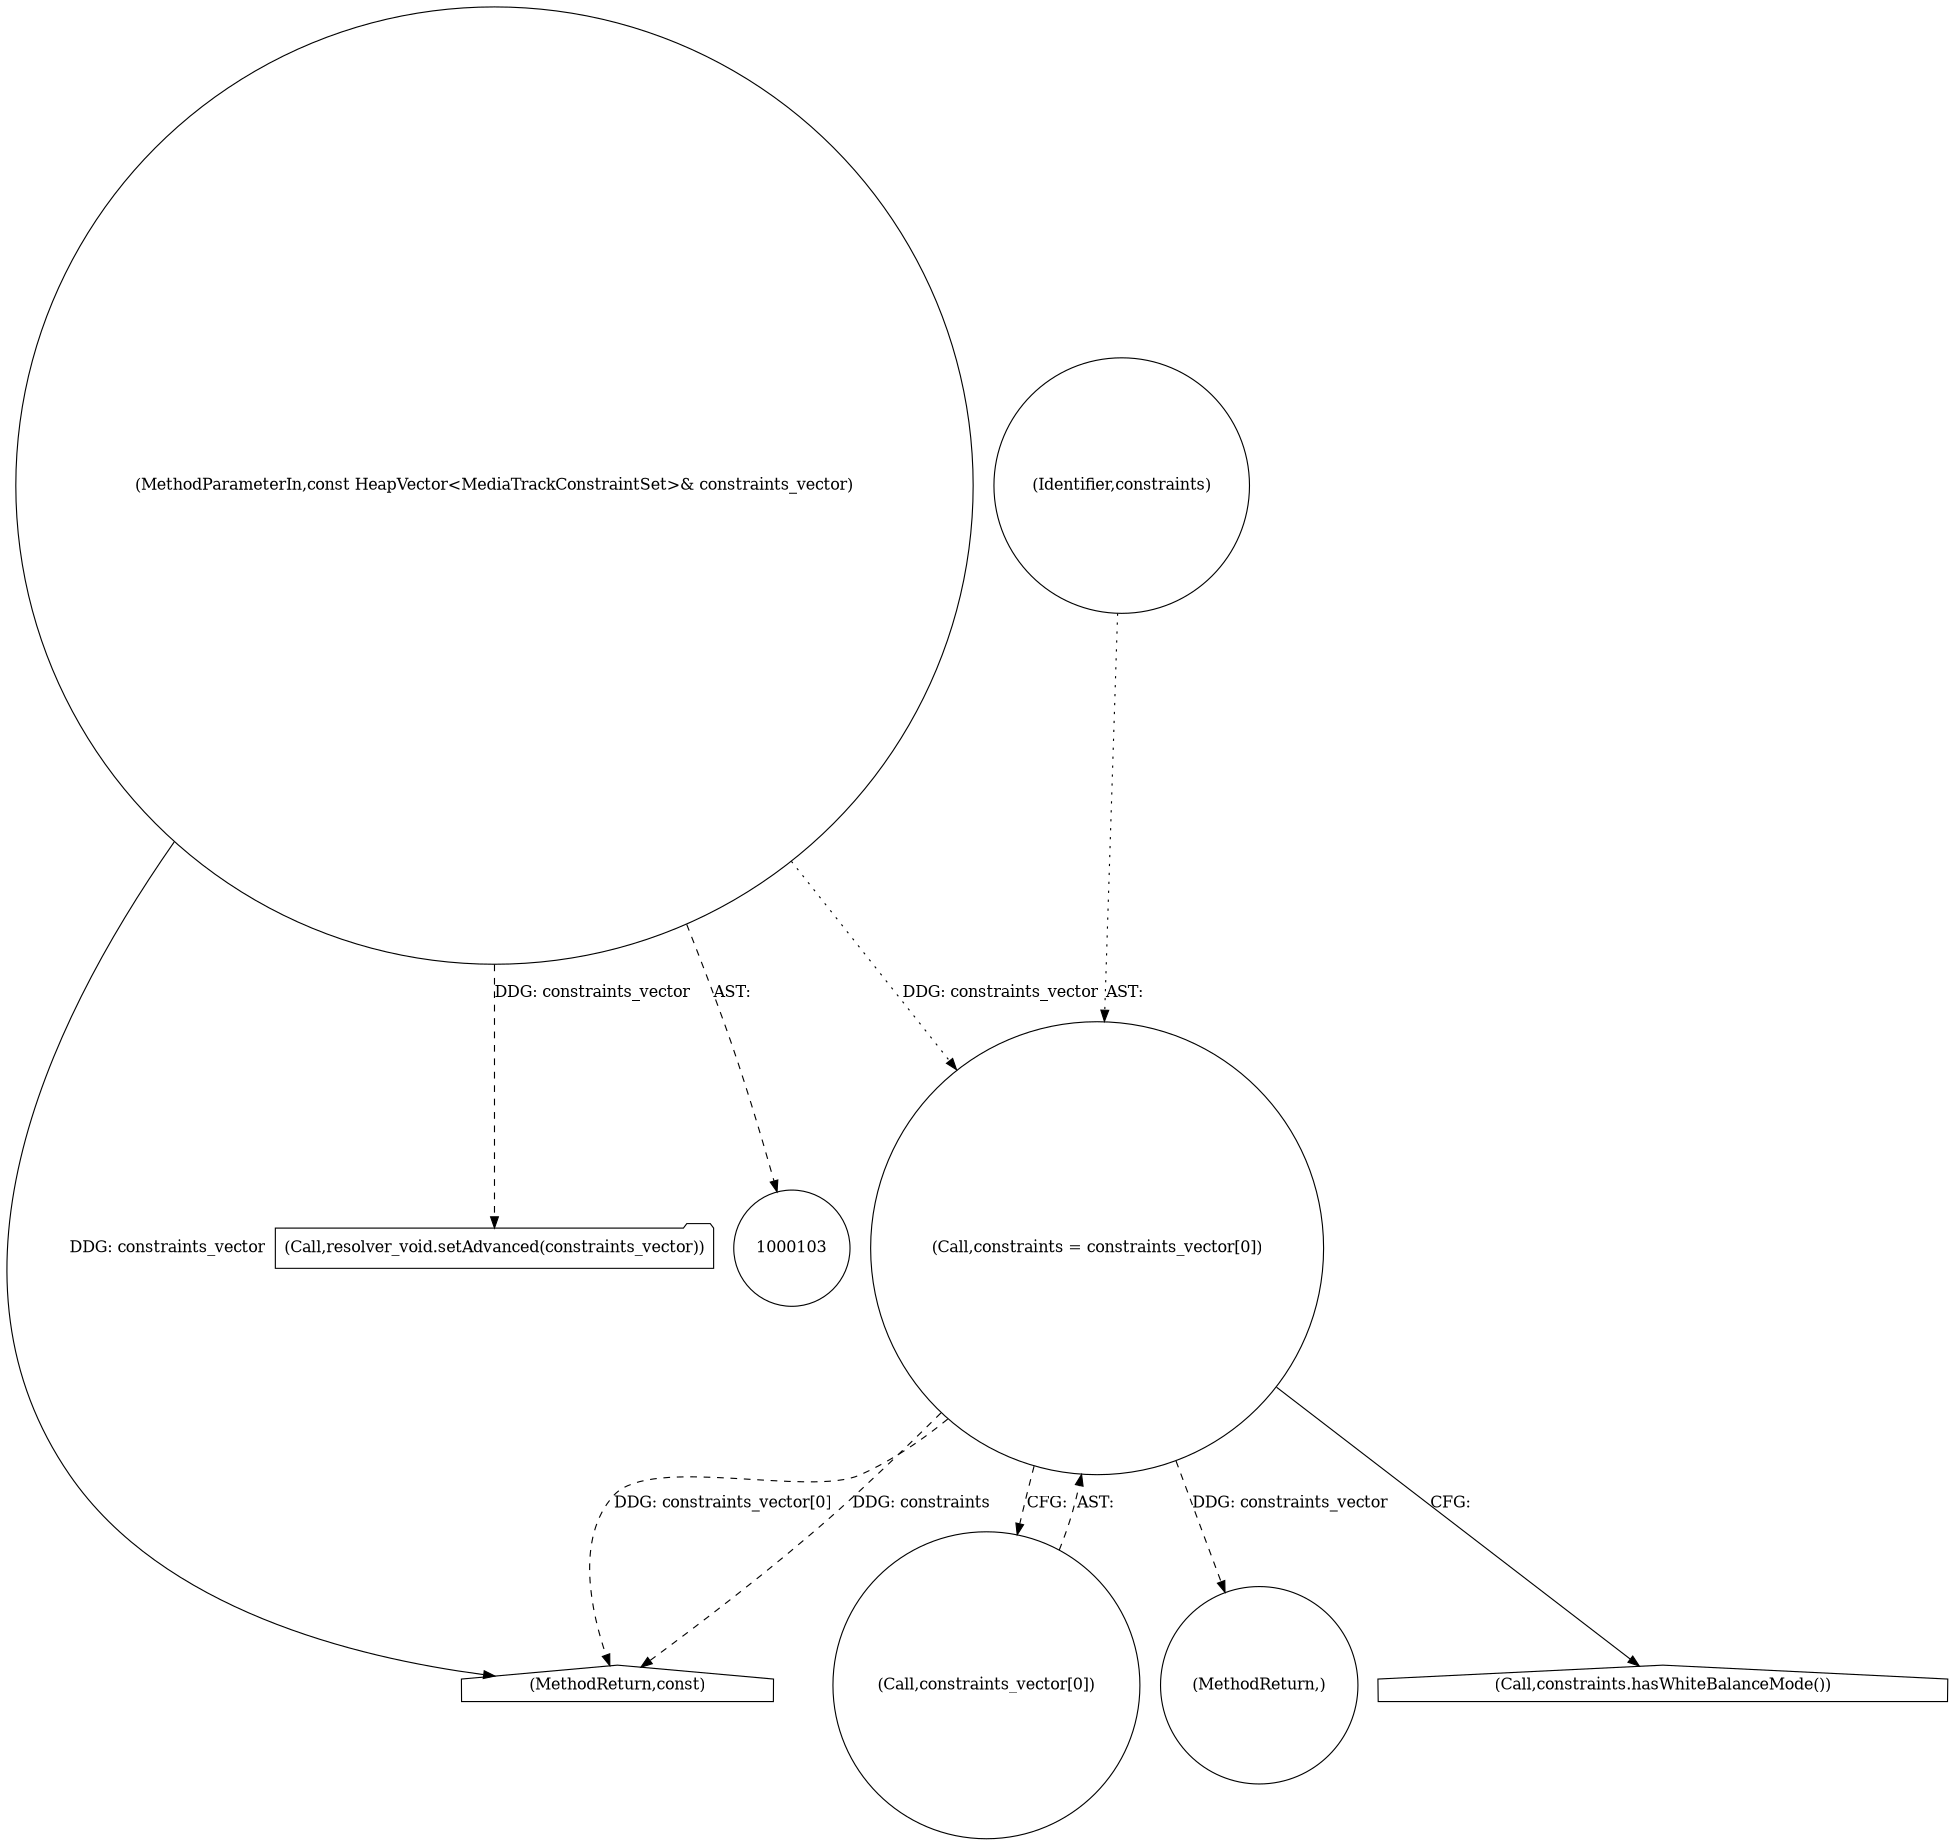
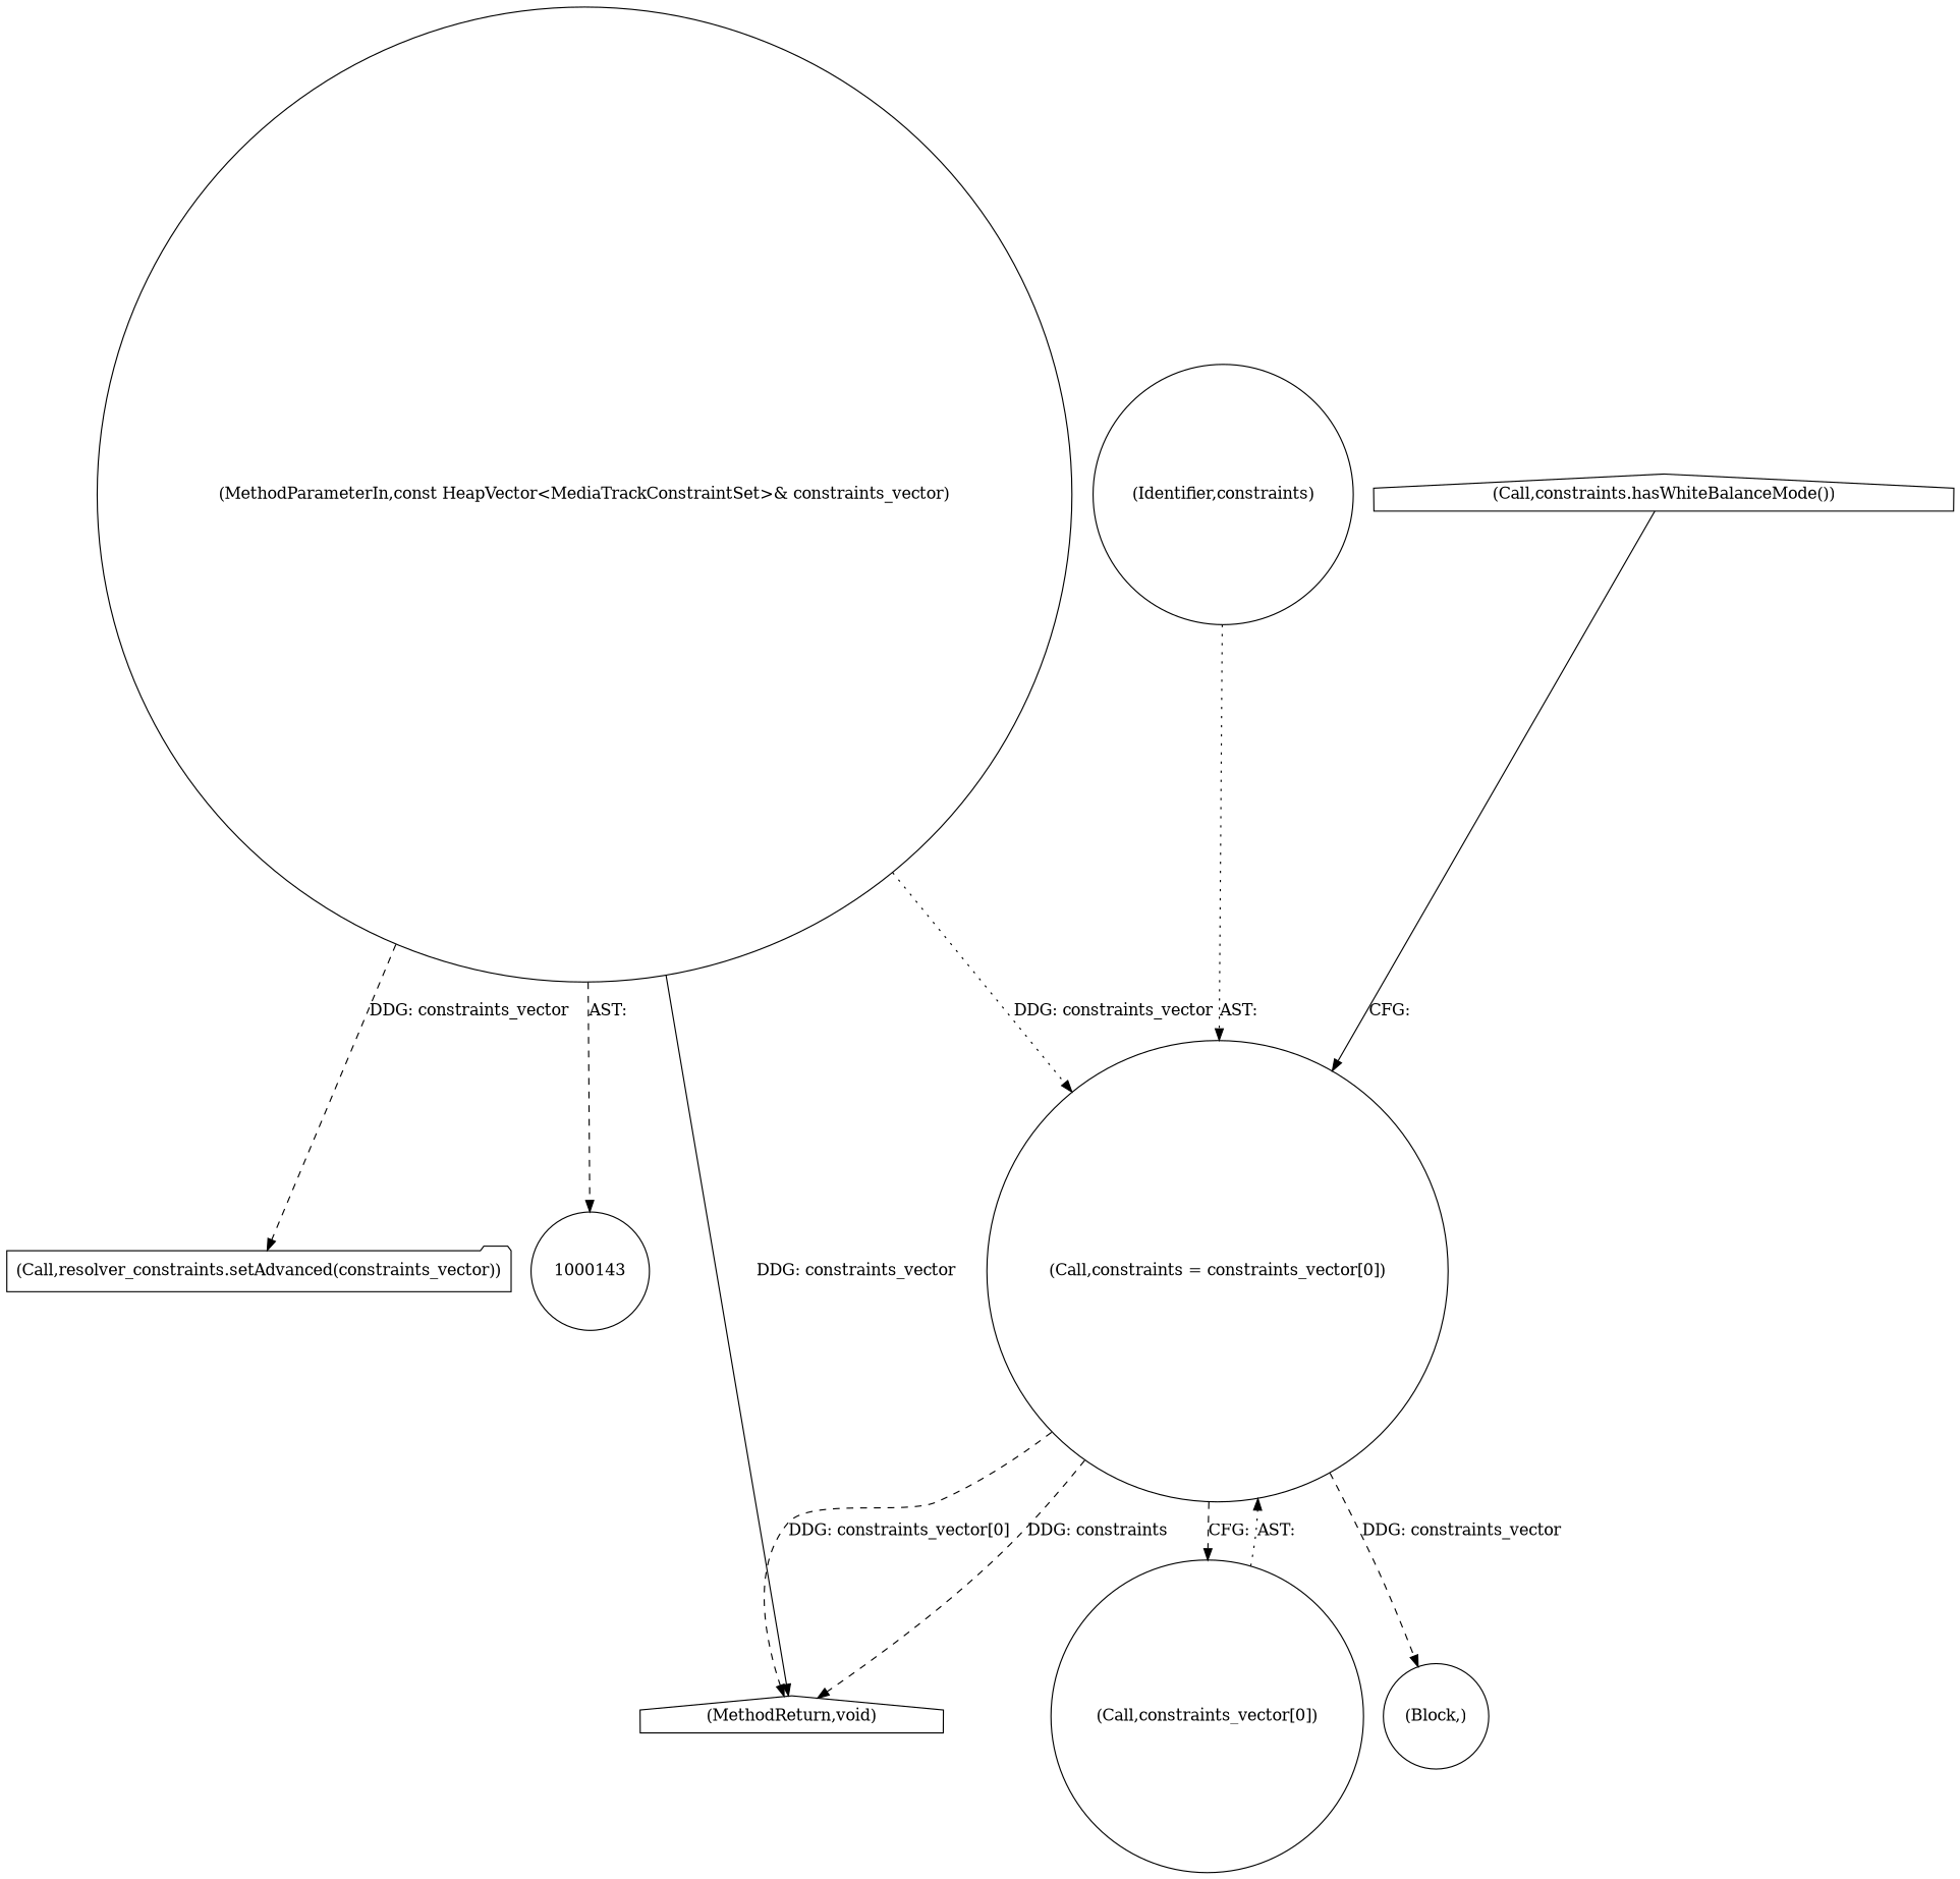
  digraph {
    node [shape=circle]
    edge [style=dashed]
    n1 [label="(Call,constraints = constraints_vector[0])"]
-   n2 [label="(MethodReturn,const)" shape=house]
+   n2 [label="(MethodReturn,void)" shape=house]
    n3 [label="(Call,constraints_vector[0])"]
-   n4 [label="(MethodReturn,)"]
+   n4 [label="(Block,)"]
    n5 [label="(MethodParameterIn,const HeapVector<MediaTrackConstraintSet>& constraints_vector)"]
-   n6 [label="(Call,resolver_void.setAdvanced(constraints_vector))" shape=folder]
-   1000103
+   n6 [label="(Call,resolver_constraints.setAdvanced(constraints_vector))" shape=folder]
+   1000103 [label=1000143]
    n8 [label="(Identifier,constraints)"]
    n9 [label="(Call,constraints.hasWhiteBalanceMode())" shape=house]
    n1 -> n2 [label="DDG: constraints"]
    n1 -> n2 [label="DDG: constraints_vector[0]"]
    n1 -> n3 [label="CFG: "]
    n1 -> n4 [label="DDG: constraints_vector"]
-   n3 -> n1 [label="AST: "]
+   n3 -> n1 [label="AST: " style=dotted]
    n5 -> n1 [label="DDG: constraints_vector" style=dotted]
    n5 -> n2 [label="DDG: constraints_vector" style=solid]
    n5 -> n6 [label="DDG: constraints_vector"]
    n5 -> 1000103 [label="AST: "]
    n8 -> n1 [label="AST: " style=dotted]
-   n1 -> n9 [label="CFG: " style=solid]
+   n9 -> n1 [label="CFG: " style=solid]
  }
